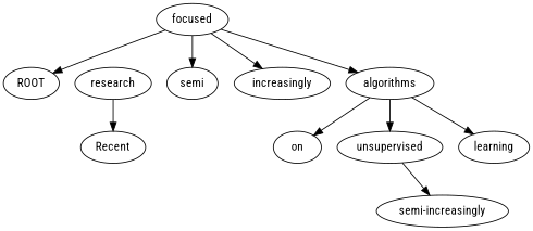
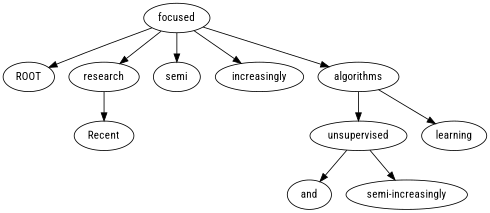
  digraph {
    fontname="Roboto Condensed"
    node [fontname="Roboto Condensed"]
    edge [fontname="Roboto Condensed"]
    n1 [label=ROOT]
    n2 [label=focused]
    n3 [label=research]
    n4 [label=semi]
    n5 [label=increasingly]
    n6 [label=algorithms]
    n7 [label=Recent]
-   n8 [label=on]
    n9 [label=unsupervised]
    n10 [label=learning]
+   n11 [label=and]
    n12 [label="semi-increasingly"]
    n2 -> n1
+   n2 -> n3
    n2 -> n4
    n2 -> n5
    n2 -> n6
    n3 -> n7
-   n6 -> n8
    n6 -> n9
    n6 -> n10
+   n9 -> n11
    n9 -> n12
  }
